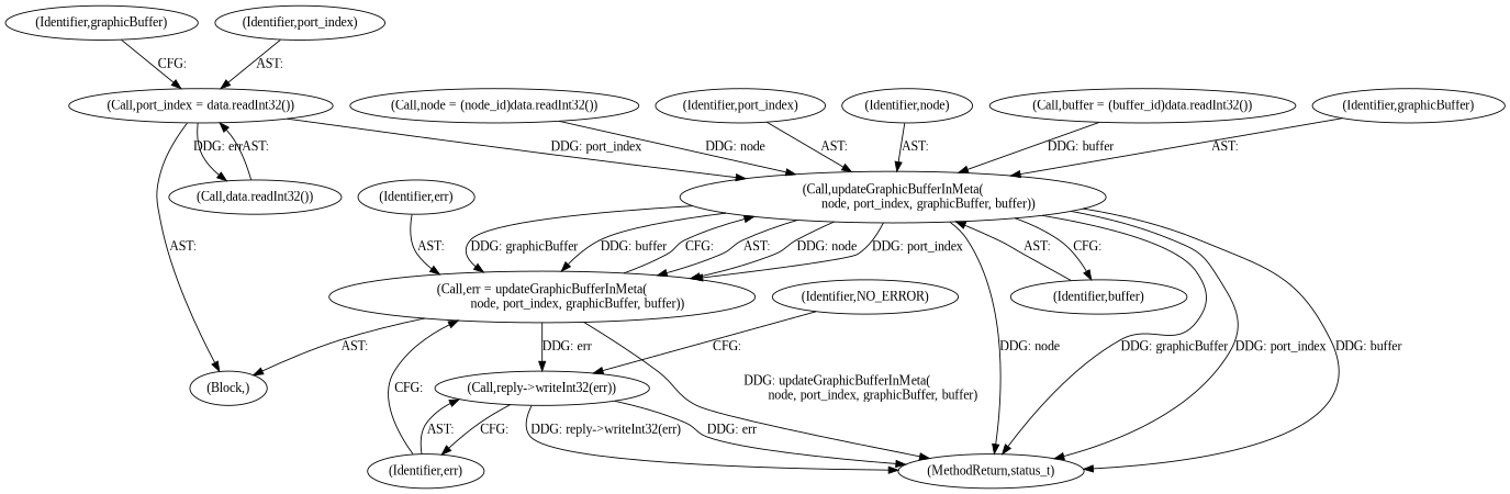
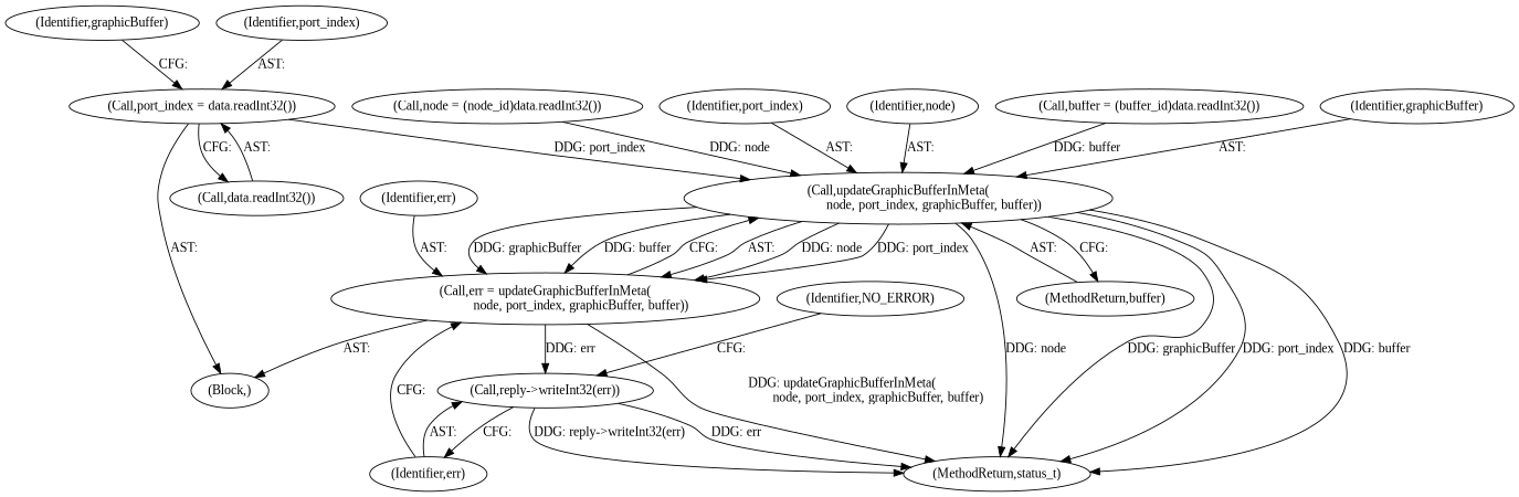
  digraph {
    fontname="Liberation Serif"
    node [fontname="Liberation Serif"]
    edge [fontname="Liberation Serif"]
    n1 [label="(Call,port_index = data.readInt32())"]
    n2 [label="(Call,updateGraphicBufferInMeta(\n                    node, port_index, graphicBuffer, buffer))"]
    n3 [label="(Block,)"]
    n4 [label="(Call,data.readInt32())"]
    n5 [label="(Call,err = updateGraphicBufferInMeta(\n                    node, port_index, graphicBuffer, buffer))"]
    n6 [label="(MethodReturn,status_t)"]
-   n7 [label="(Identifier,buffer)"]
+   n7 [label="(MethodReturn,buffer)"]
    n8 [label="(Call,reply->writeInt32(err))"]
    n9 [label="(Identifier,err)"]
    n10 [label="(Identifier,NO_ERROR)"]
    n11 [label="(Identifier,graphicBuffer)"]
    n12 [label="(Identifier,err)"]
    n13 [label="(Call,node = (node_id)data.readInt32())"]
    n14 [label="(Identifier,graphicBuffer)"]
    n15 [label="(Identifier,port_index)"]
    n16 [label="(Identifier,node)"]
    n17 [label="(Identifier,port_index)"]
    n18 [label="(Call,buffer = (buffer_id)data.readInt32())"]
    n1 -> n2 [label="DDG: port_index"]
    n1 -> n3 [label="AST: "]
-   n1 -> n4 [label="DDG: err"]
+   n1 -> n4 [label="CFG: "]
    n2 -> n5 [label="AST: "]
    n2 -> n5 [label="DDG: node"]
    n2 -> n5 [label="DDG: port_index"]
    n2 -> n5 [label="DDG: graphicBuffer"]
    n2 -> n5 [label="DDG: buffer"]
    n2 -> n6 [label="DDG: graphicBuffer"]
    n2 -> n6 [label="DDG: port_index"]
    n2 -> n6 [label="DDG: buffer"]
    n2 -> n6 [label="DDG: node"]
    n2 -> n7 [label="CFG: "]
    n4 -> n1 [label="AST: "]
    n5 -> n2 [label="CFG: "]
    n5 -> n3 [label="AST: "]
    n5 -> n6 [label="DDG: updateGraphicBufferInMeta(\n                    node, port_index, graphicBuffer, buffer)"]
    n5 -> n8 [label="DDG: err"]
    n7 -> n2 [label="AST: "]
    n8 -> n6 [label="DDG: err"]
    n8 -> n6 [label="DDG: reply->writeInt32(err)"]
    n8 -> n9 [label="CFG: "]
    n9 -> n5 [label="CFG: "]
    n9 -> n8 [label="AST: "]
    n10 -> n8 [label="CFG: "]
    n11 -> n2 [label="AST: "]
    n12 -> n5 [label="AST: "]
    n13 -> n2 [label="DDG: node"]
    n14 -> n1 [label="CFG: "]
    n15 -> n2 [label="AST: "]
    n16 -> n2 [label="AST: "]
    n17 -> n1 [label="AST: "]
    n18 -> n2 [label="DDG: buffer"]
  }
